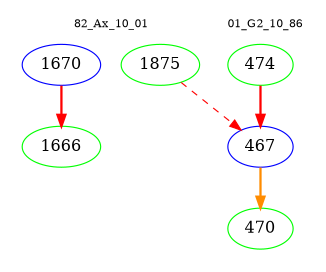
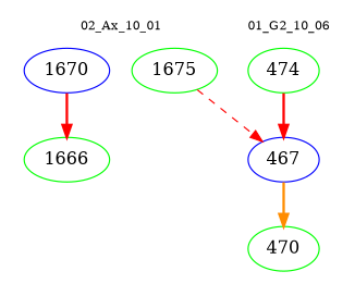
  digraph {
    node [color=green]
    edge [color=red style=bold]
-   n1 [label=1875]
+   n1 [label=1675]
    n2 [color=blue label=1670]
    n3 [label=1666]
    n4 [label=474]
    n5 [color=blue label=467]
    n6 [label=470]
    subgraph cluster_1 {
      color=white
      fontsize=10
-     label="82_Ax_10_01"
+     label="02_Ax_10_01"
      n1
      n2
      n3
    }
    subgraph cluster_2 {
      color=white
      fontsize=10
-     label="01_G2_10_86"
+     label="01_G2_10_06"
      n4
      n5
      n6
    }
    n1 -> n5 [style=dashed]
    n2 -> n3
    n4 -> n5
    n5 -> n6 [color=darkorange]
  }
